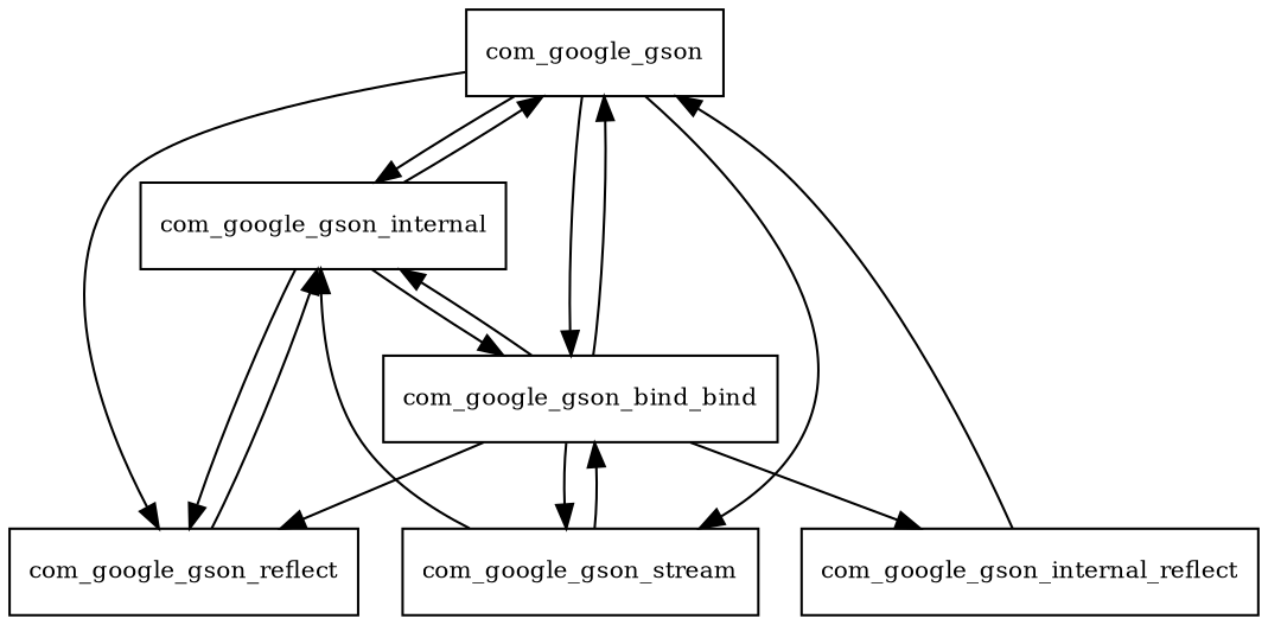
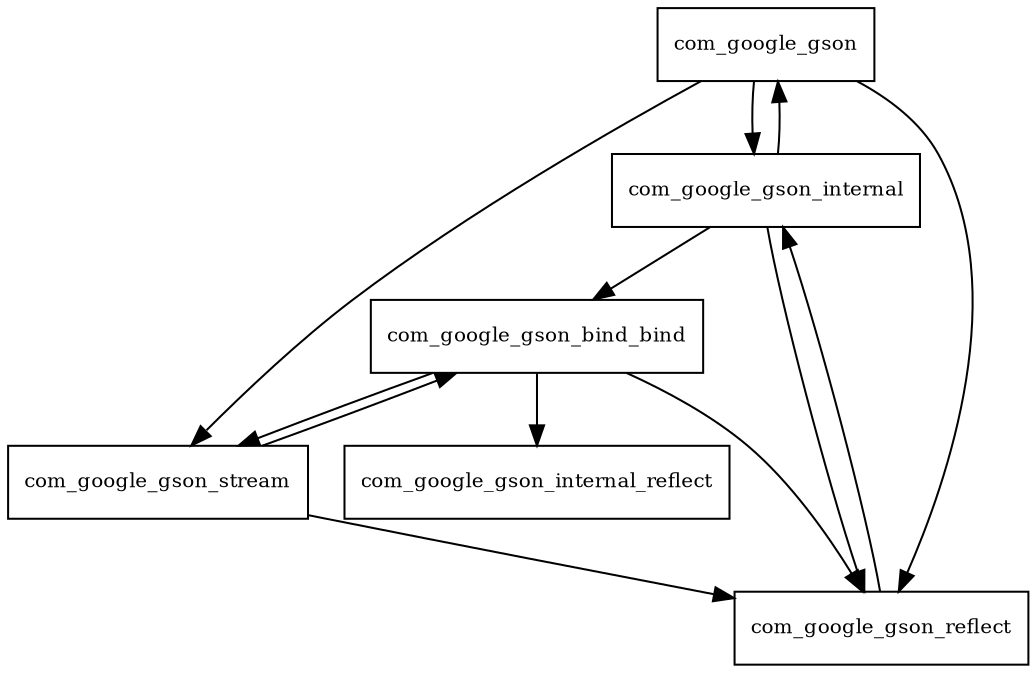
  digraph {
    node [fontsize=10.0 shape=box]
    com_google_gson
    com_google_gson_internal
    n3 [label=com_google_gson_bind_bind]
    com_google_gson_reflect
    com_google_gson_stream
    com_google_gson_internal_reflect
    com_google_gson -> com_google_gson_internal
-   com_google_gson -> n3
    com_google_gson -> com_google_gson_reflect
    com_google_gson -> com_google_gson_stream
    com_google_gson_internal -> com_google_gson
    com_google_gson_internal -> n3
    com_google_gson_internal -> com_google_gson_reflect
-   n3 -> com_google_gson
-   n3 -> com_google_gson_internal
    n3 -> com_google_gson_reflect
    n3 -> com_google_gson_stream
    n3 -> com_google_gson_internal_reflect
    com_google_gson_reflect -> com_google_gson_internal
-   com_google_gson_stream -> com_google_gson_internal
+   com_google_gson_stream -> com_google_gson_reflect
    com_google_gson_stream -> n3
-   com_google_gson_internal_reflect -> com_google_gson
  }
